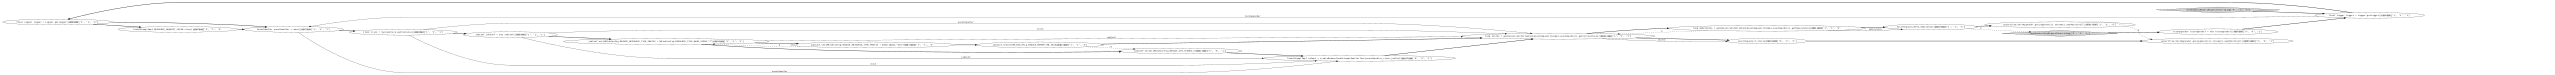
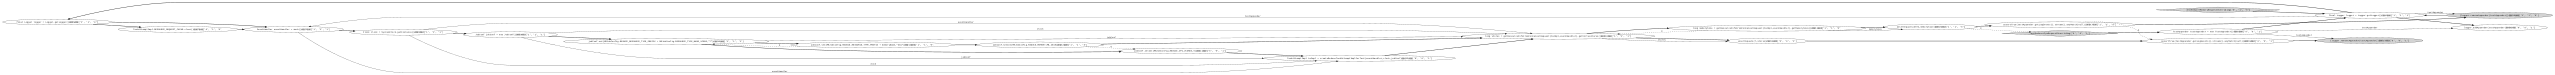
  digraph {
    fontname="Liberation Mono"
    rankdir=LR
    node [fillcolor=white fontname="Liberation Mono" shape=ellipse style=filled]
    edge [fontname="Liberation Mono" style=bold]
    n1 [label="final Logger logger = Logger.getLogger()@@@5@@@['1', '1', '0']"]
    n2 [label="EventHandler eventHandler = mock()@@@7@@@['1', '1', '1']"]
    n3 [label="TaskAttemptImpl.RESOURCE_REQUEST_CACHE.clear()@@@7@@@['0', '1', '0']"]
    n4 [label="Clock clock = SystemClock.getInstance()@@@8@@@['1', '1', '1']"]
    n5 [label="TaskAttemptImpl taImpl = createReduceTaskAttemptImplForTest(eventHandler,clock,jobConf)@@@12@@@['0', '0', '1']"]
    n6 [label="long vCores = getResourceInfoFromContainerRequest(taImpl,eventHandler).getVirtualCores()@@@13@@@['1', '1', '1']"]
    n7 [label="JobConf jobConf = new JobConf()@@@9@@@['1', '1', '1']"]
    n8 [fillcolor=lightgray label="testReducerMemoryRequestOverriding['0', '1', '0']" shape=diamond]
    n9 [label="final Logger logger = Logger.getLogger()@@@4@@@['1', '1', '1']"]
+   n10 [fillcolor=lightgray label="{logger.removeAppender(testAppender)}@@@19@@@['1', '1', '0']"]
+   n11 [label="logger.addAppender(testAppender)@@@6@@@['0', '0', '1']"]
    n12 [label="jobConf.set(MRJobConfig.REDUCE_RESOURCE_TYPE_PREFIX + MRJobConfig.RESOURCE_TYPE_NAME_VCORE,\"7\")@@@10@@@['1', '1', '1']"]
    n13 [label="jobConf.setInt(MRJobConfig.REDUCE_CPU_VCORES,9)@@@11@@@['0', '0', '1']"]
    n14 [label="jobConf.set(MRJobConfig.REDUCE_RESOURCE_TYPE_PREFIX + memoryName,\"3Gi\")@@@12@@@['1', '1', '0']"]
    n15 [label="jobConf.setInt(MRJobConfig.REDUCE_MEMORY_MB,2048)@@@13@@@['1', '1', '0']"]
    n16 [label="assertEquals(7,vCores)@@@14@@@['0', '0', '1']"]
    n17 [label="long memorySize = getResourceInfoFromContainerRequest(taImpl,eventHandler).getMemorySize()@@@15@@@['1', '1', '0']"]
    n18 [label="assertTrue(testAppender.getLogEvents().stream().anyMatch(null))@@@15@@@['0', '0', '1']"]
+   n19 [fillcolor=lightgray label="{logger.removeAppender(testAppender)}@@@17@@@['0', '0', '1']"]
    n20 [fillcolor=lightgray label="testReducerCpuRequestOverriding['0', '0', '1']" shape=diamond]
    n21 [label="TestAppender testAppender = new TestAppender()@@@3@@@['0', '0', '1']"]
    n22 [label="assertEquals(3072,memorySize)@@@16@@@['1', '1', '0']"]
    n23 [label="assertTrue(testAppender.getLogEvents().stream().anyMatch(null))@@@17@@@['1', '1', '0']"]
    n1 -> n2
    n1 -> n3
    n2 -> n4
    n2 -> n5 [label=eventHandler style=solid]
    n3 -> n2
    n4 -> n5 [label=clock style=solid]
    n4 -> n6 [label=eventHandler style=solid]
    n4 -> n7
    n5 -> n6
    n6 -> n16 [label=vCores style=solid]
    n6 -> n16
    n6 -> n17
    n7 -> n5 [label=jobConf style=solid]
    n7 -> n6 [label=clock style=solid]
    n7 -> n12
    n8 -> n9
    n9 -> n1
    n9 -> n2 [label=testAppender style=solid]
+   n9 -> n10 [label=testAppender style=solid]
+   n9 -> n11
+   n10 -> n9
    n12 -> n6 [label=jobConf style=solid]
    n12 -> n13
    n12 -> n14
    n13 -> n5
    n14 -> n12 [label=0 style=dashed]
    n14 -> n15
    n15 -> n6
    n15 -> n13 [label=0 style=dashed]
    n16 -> n18
    n17 -> n6 [label=0 style=dashed]
    n17 -> n22
    n17 -> n22 [label=memorySize style=solid]
+   n18 -> n19
    n20 -> n21
    n21 -> n9
+   n21 -> n11 [label=testAppender style=solid]
+   n21 -> n19 [label=testAppender style=solid]
    n22 -> n20 [label=0 style=dashed]
    n22 -> n23
+   n23 -> n10
    n23 -> n18 [label=0 style=dashed]
  }
